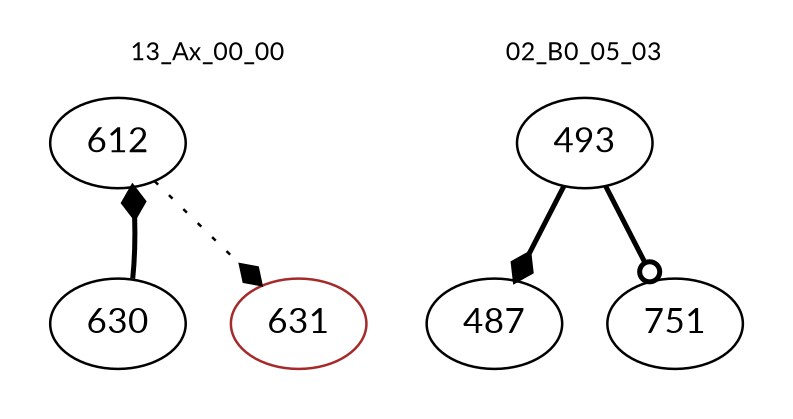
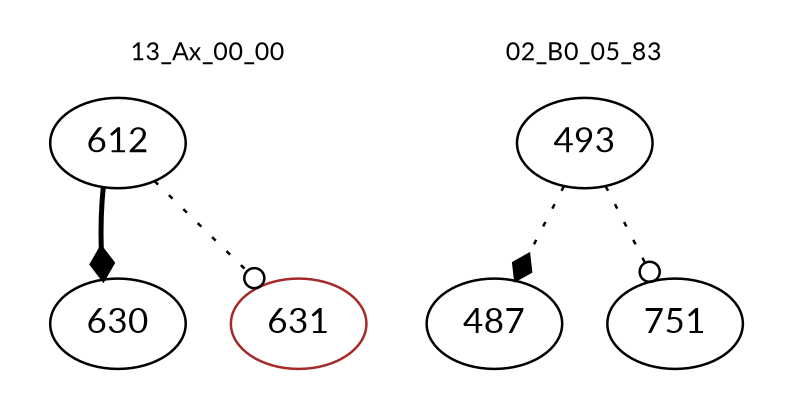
  digraph {
    fontname=Lato
    node [color=black fontname=Lato]
    edge [arrowhead=diamond color=black fontname=Lato style=bold]
    n1 [label=612]
    n2 [label=630]
    n3 [color=brown label=631]
    n4 [label=493]
    n5 [label=487]
    n6 [label=751]
    subgraph cluster_1 {
      color=white
      fontsize=10
      label="13_Ax_00_00"
      n1
      n2
      n3
    }
    subgraph cluster_2 {
      color=white
      fontsize=10
-     label="02_B0_05_03"
+     label="02_B0_05_83"
      n4
      n5
      n6
    }
-   n2 -> n1
-   n1 -> n3 [style=dotted]
-   n4 -> n5
-   n4 -> n6 [arrowhead=odot]
+   n1 -> n2
+   n1 -> n3 [arrowhead=odot style=dotted]
+   n4 -> n5 [style=dotted]
+   n4 -> n6 [arrowhead=odot style=dotted]
  }
